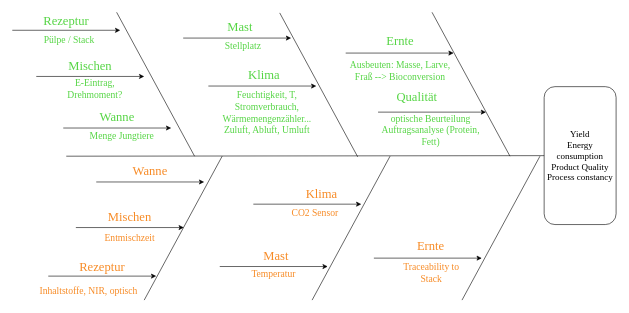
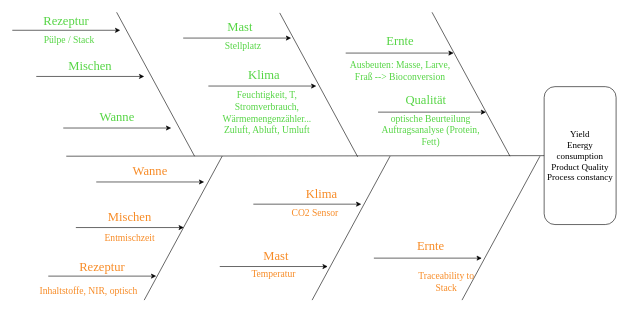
  <mxCell id="0" />
  <mxCell id="1" parent="0" />
  <mxCell id="2" value="Yield&lt;br style=&quot;border-color: var(--border-color); font-size: 15px;&quot;&gt;Energy consumption&lt;br style=&quot;border-color: var(--border-color); font-size: 15px;&quot;&gt;Product Quality&lt;br style=&quot;border-color: var(--border-color); font-size: 15px;&quot;&gt;Process constancy" style="rounded=1;whiteSpace=wrap;html=1;fontFamily=Rubik light;fontSize=15;" vertex="1" parent="1"><mxGeometry x="907" y="144" width="120" height="230" as="geometry" /></mxCell>
  <mxCell id="3" value="" style="endArrow=none;html=1;rounded=0;" edge="1" parent="1" target="2"><mxGeometry width="50" height="50" relative="1" as="geometry"><mxPoint x="110" y="260" as="sourcePoint" /><mxPoint x="900" y="260" as="targetPoint" /></mxGeometry></mxCell>
  <mxCell id="4" value="" style="endArrow=classic;html=1;rounded=0;fontColor=#55d544;" edge="1" parent="1"><mxGeometry width="50" height="50" relative="1" as="geometry"><mxPoint x="20" y="50" as="sourcePoint" /><mxPoint x="200" y="50" as="targetPoint" /></mxGeometry></mxCell>
  <mxCell id="5" value="" style="endArrow=none;html=1;rounded=0;fontColor=#55d544;" edge="1" parent="1"><mxGeometry width="50" height="50" relative="1" as="geometry"><mxPoint x="194" y="20" as="sourcePoint" /><mxPoint x="324" y="260" as="targetPoint" /></mxGeometry></mxCell>
  <mxCell id="6" value="" style="endArrow=none;html=1;rounded=0;fontColor=#55d544;" edge="1" parent="1"><mxGeometry width="50" height="50" relative="1" as="geometry"><mxPoint x="466" y="21" as="sourcePoint" /><mxPoint x="596" y="261" as="targetPoint" /></mxGeometry></mxCell>
  <mxCell id="7" value="Rezeptur" style="text;html=1;strokeColor=none;fillColor=none;align=center;verticalAlign=middle;whiteSpace=wrap;rounded=0;fontFamily=Rubik light;fontSize=21;fontColor=#55d544;" vertex="1" parent="1"><mxGeometry x="80" y="20" width="60" height="30" as="geometry" /></mxCell>
  <mxCell id="8" value="" style="endArrow=classic;html=1;rounded=0;fontColor=#55d544;" edge="1" parent="1"><mxGeometry width="50" height="50" relative="1" as="geometry"><mxPoint x="60" y="127" as="sourcePoint" /><mxPoint x="240" y="127" as="targetPoint" /></mxGeometry></mxCell>
  <mxCell id="9" value="Mischen" style="text;html=1;strokeColor=none;fillColor=none;align=center;verticalAlign=middle;whiteSpace=wrap;rounded=0;fontFamily=Rubik light;fontSize=21;fontColor=#55d544;" vertex="1" parent="1"><mxGeometry x="120" y="94" width="60" height="30" as="geometry" /></mxCell>
  <mxCell id="10" value="Pülpe / Stack" style="text;html=1;strokeColor=none;fillColor=none;align=center;verticalAlign=middle;whiteSpace=wrap;rounded=0;fontFamily=Rubik light;fontSize=16;fontColor=#55d544;" vertex="1" parent="1"><mxGeometry x="50" y="50" width="130" height="30" as="geometry" /></mxCell>
  <mxCell id="11" value="" style="endArrow=none;html=1;rounded=0;" edge="1" parent="1"><mxGeometry width="50" height="50" relative="1" as="geometry"><mxPoint x="370" y="260" as="sourcePoint" /><mxPoint x="240" y="500" as="targetPoint" /></mxGeometry></mxCell>
  <mxCell id="12" value="" style="endArrow=classic;html=1;rounded=0;fontColor=#f78b26;" edge="1" parent="1"><mxGeometry width="50" height="50" relative="1" as="geometry"><mxPoint x="80" y="460" as="sourcePoint" /><mxPoint x="260" y="460" as="targetPoint" /></mxGeometry></mxCell>
  <mxCell id="13" value="Rezeptur" style="text;html=1;strokeColor=none;fillColor=none;align=center;verticalAlign=middle;whiteSpace=wrap;rounded=0;fontFamily=Rubik light;fontSize=21;fontColor=#f78b26;" vertex="1" parent="1"><mxGeometry x="140" y="430" width="60" height="30" as="geometry" /></mxCell>
  <mxCell id="14" value="Inhaltstoffe, NIR, optisch" style="text;html=1;strokeColor=none;fillColor=none;align=center;verticalAlign=middle;whiteSpace=wrap;rounded=0;fontFamily=Rubik light;fontSize=16;fontColor=#f78b26;" vertex="1" parent="1"><mxGeometry x="60" y="470" width="175" height="30" as="geometry" /></mxCell>
- <mxCell id="15" value="E-Eintrag, Drehmoment?" style="text;html=1;strokeColor=none;fillColor=none;align=center;verticalAlign=middle;whiteSpace=wrap;rounded=0;fontFamily=Rubik light;fontSize=16;fontColor=#55d544;" vertex="1" parent="1"><mxGeometry x="93" y="133" width="130" height="30" as="geometry" /></mxCell>
  <mxCell id="16" value="" style="endArrow=classic;html=1;rounded=0;fontColor=#f78b26;" edge="1" parent="1"><mxGeometry width="50" height="50" relative="1" as="geometry"><mxPoint x="126" y="379" as="sourcePoint" /><mxPoint x="306" y="379" as="targetPoint" /></mxGeometry></mxCell>
  <mxCell id="17" value="Mischen" style="text;html=1;strokeColor=none;fillColor=none;align=center;verticalAlign=middle;whiteSpace=wrap;rounded=0;fontFamily=Rubik light;fontSize=21;fontColor=#f78b26;" vertex="1" parent="1"><mxGeometry x="186" y="346" width="60" height="30" as="geometry" /></mxCell>
  <mxCell id="18" value="Entmischzeit" style="text;html=1;strokeColor=none;fillColor=none;align=center;verticalAlign=middle;whiteSpace=wrap;rounded=0;fontFamily=Rubik light;fontSize=16;fontColor=#f78b26;" vertex="1" parent="1"><mxGeometry x="151" y="381" width="130" height="30" as="geometry" /></mxCell>
  <mxCell id="19" value="" style="endArrow=classic;html=1;rounded=0;fontColor=#55d544;" edge="1" parent="1"><mxGeometry width="50" height="50" relative="1" as="geometry"><mxPoint x="305" y="63" as="sourcePoint" /><mxPoint x="485" y="63" as="targetPoint" /></mxGeometry></mxCell>
  <mxCell id="20" value="Mast" style="text;html=1;strokeColor=none;fillColor=none;align=center;verticalAlign=middle;whiteSpace=wrap;rounded=0;fontFamily=Rubik light;fontSize=21;fontColor=#55d544;" vertex="1" parent="1"><mxGeometry x="370" y="30" width="60" height="30" as="geometry" /></mxCell>
  <mxCell id="21" value="Stellplatz" style="text;html=1;strokeColor=none;fillColor=none;align=center;verticalAlign=middle;whiteSpace=wrap;rounded=0;fontFamily=Rubik light;fontSize=16;fontColor=#55d544;" vertex="1" parent="1"><mxGeometry x="340" y="61" width="130" height="30" as="geometry" /></mxCell>
  <mxCell id="22" value="" style="endArrow=classic;html=1;rounded=0;fontColor=#f78b26;" edge="1" parent="1"><mxGeometry width="50" height="50" relative="1" as="geometry"><mxPoint x="366" y="444" as="sourcePoint" /><mxPoint x="546" y="444" as="targetPoint" /></mxGeometry></mxCell>
  <mxCell id="23" value="Mast" style="text;html=1;strokeColor=none;fillColor=none;align=center;verticalAlign=middle;whiteSpace=wrap;rounded=0;fontFamily=Rubik light;fontSize=21;fontColor=#f78b26;" vertex="1" parent="1"><mxGeometry x="430" y="411" width="60" height="30" as="geometry" /></mxCell>
  <mxCell id="24" value="" style="endArrow=none;html=1;rounded=0;" edge="1" parent="1"><mxGeometry width="50" height="50" relative="1" as="geometry"><mxPoint x="650" y="260" as="sourcePoint" /><mxPoint x="520" y="500" as="targetPoint" /></mxGeometry></mxCell>
  <mxCell id="25" value="Temperatur" style="text;html=1;strokeColor=none;fillColor=none;align=center;verticalAlign=middle;whiteSpace=wrap;rounded=0;fontFamily=Rubik light;fontSize=16;fontColor=#f78b26;" vertex="1" parent="1"><mxGeometry x="391" y="441" width="130" height="30" as="geometry" /></mxCell>
  <mxCell id="26" value="" style="endArrow=classic;html=1;rounded=0;fontColor=#55d544;" edge="1" parent="1"><mxGeometry width="50" height="50" relative="1" as="geometry"><mxPoint x="105" y="213" as="sourcePoint" /><mxPoint x="285" y="213" as="targetPoint" /></mxGeometry></mxCell>
  <mxCell id="27" value="Wanne" style="text;html=1;strokeColor=none;fillColor=none;align=center;verticalAlign=middle;whiteSpace=wrap;rounded=0;fontFamily=Rubik light;fontSize=21;fontColor=#55d544;" vertex="1" parent="1"><mxGeometry x="165" y="180" width="60" height="30" as="geometry" /></mxCell>
- <mxCell id="28" value="Menge Jungtiere" style="text;html=1;strokeColor=none;fillColor=none;align=center;verticalAlign=middle;whiteSpace=wrap;rounded=0;fontFamily=Rubik light;fontSize=16;fontColor=#55d544;" vertex="1" parent="1"><mxGeometry x="138" y="211" width="130" height="30" as="geometry" /></mxCell>
  <mxCell id="29" value="" style="endArrow=classic;html=1;rounded=0;fontColor=#f78b26;" edge="1" parent="1"><mxGeometry width="50" height="50" relative="1" as="geometry"><mxPoint x="160" y="303" as="sourcePoint" /><mxPoint x="340" y="303" as="targetPoint" /></mxGeometry></mxCell>
  <mxCell id="30" value="Wanne" style="text;html=1;strokeColor=none;fillColor=none;align=center;verticalAlign=middle;whiteSpace=wrap;rounded=0;fontFamily=Rubik light;fontSize=21;fontColor=#f78b26;" vertex="1" parent="1"><mxGeometry x="220" y="270" width="60" height="30" as="geometry" /></mxCell>
  <mxCell id="31" value="" style="endArrow=classic;html=1;rounded=0;fontColor=#55d544;" edge="1" parent="1"><mxGeometry width="50" height="50" relative="1" as="geometry"><mxPoint x="347" y="143" as="sourcePoint" /><mxPoint x="527" y="143" as="targetPoint" /></mxGeometry></mxCell>
  <mxCell id="32" value="Klima" style="text;html=1;strokeColor=none;fillColor=none;align=center;verticalAlign=middle;whiteSpace=wrap;rounded=0;fontFamily=Rubik light;fontSize=21;fontColor=#55d544;" vertex="1" parent="1"><mxGeometry x="410" y="110" width="60" height="30" as="geometry" /></mxCell>
  <mxCell id="33" value="Feuchtigkeit, T, Stromverbrauch, Wärmemengenzähler... Zuluft, Abluft, Umluft" style="text;html=1;strokeColor=none;fillColor=none;align=center;verticalAlign=middle;whiteSpace=wrap;rounded=0;fontFamily=Rubik light;fontSize=16;fontColor=#55d544;" vertex="1" parent="1"><mxGeometry x="360" y="172" width="170" height="30" as="geometry" /></mxCell>
  <mxCell id="34" value="" style="endArrow=classic;html=1;rounded=0;fontColor=#f78b26;" edge="1" parent="1"><mxGeometry width="50" height="50" relative="1" as="geometry"><mxPoint x="422" y="340" as="sourcePoint" /><mxPoint x="602" y="340" as="targetPoint" /></mxGeometry></mxCell>
  <mxCell id="35" value="Klima" style="text;html=1;strokeColor=none;fillColor=none;align=center;verticalAlign=middle;whiteSpace=wrap;rounded=0;fontFamily=Rubik light;fontSize=21;fontColor=#f78b26;" vertex="1" parent="1"><mxGeometry x="506" y="308" width="60" height="30" as="geometry" /></mxCell>
  <mxCell id="36" value="CO2 Sensor" style="text;html=1;strokeColor=none;fillColor=none;align=center;verticalAlign=middle;whiteSpace=wrap;rounded=0;fontFamily=Rubik light;fontSize=16;fontColor=#f78b26;" vertex="1" parent="1"><mxGeometry x="440" y="339" width="170" height="30" as="geometry" /></mxCell>
  <mxCell id="37" value="" style="endArrow=none;html=1;rounded=0;fontColor=#55d544;" edge="1" parent="1"><mxGeometry width="50" height="50" relative="1" as="geometry"><mxPoint x="720" y="20" as="sourcePoint" /><mxPoint x="850" y="260" as="targetPoint" /></mxGeometry></mxCell>
  <mxCell id="38" value="Ernte" style="text;html=1;strokeColor=none;fillColor=none;align=center;verticalAlign=middle;whiteSpace=wrap;rounded=0;fontFamily=Rubik light;fontSize=21;fontColor=#55d544;" vertex="1" parent="1"><mxGeometry x="637" y="53" width="60" height="30" as="geometry" /></mxCell>
  <mxCell id="39" value="" style="endArrow=classic;html=1;rounded=0;fontColor=#55d544;" edge="1" parent="1"><mxGeometry width="50" height="50" relative="1" as="geometry"><mxPoint x="576" y="88" as="sourcePoint" /><mxPoint x="756" y="88" as="targetPoint" /></mxGeometry></mxCell>
  <mxCell id="40" value="Ausbeuten: Masse, Larve, Fraß --&amp;gt; Bioconversion" style="text;html=1;strokeColor=none;fillColor=none;align=center;verticalAlign=middle;whiteSpace=wrap;rounded=0;fontFamily=Rubik light;fontSize=16;fontColor=#55d544;" vertex="1" parent="1"><mxGeometry x="572" y="103" width="190" height="30" as="geometry" /></mxCell>
  <mxCell id="41" value="" style="endArrow=classic;html=1;rounded=0;fontColor=#55d544;" edge="1" parent="1"><mxGeometry width="50" height="50" relative="1" as="geometry"><mxPoint x="630" y="186.5" as="sourcePoint" /><mxPoint x="810" y="186.5" as="targetPoint" /></mxGeometry></mxCell>
- <mxCell id="42" value="Qualität" style="text;html=1;strokeColor=none;fillColor=none;align=center;verticalAlign=middle;whiteSpace=wrap;rounded=0;fontFamily=Rubik light;fontSize=21;fontColor=#55d544;" vertex="1" parent="1"><mxGeometry x="665" y="146" width="60" height="30" as="geometry" /></mxCell>
+ <mxCell id="42" value="Qualität" style="text;html=1;strokeColor=none;fillColor=none;align=center;verticalAlign=middle;whiteSpace=wrap;rounded=0;fontFamily=Rubik light;fontSize=21;fontColor=#55d544;" vertex="1" parent="1"><mxGeometry x="680" y="151" width="60" height="30" as="geometry" /></mxCell>
  <mxCell id="43" value="optische Beurteilung&lt;br&gt;Auftragsanalyse (Protein, Fett)" style="text;html=1;strokeColor=none;fillColor=none;align=center;verticalAlign=middle;whiteSpace=wrap;rounded=0;fontFamily=Rubik light;fontSize=16;fontColor=#55d544;" vertex="1" parent="1"><mxGeometry x="623" y="201" width="190" height="30" as="geometry" /></mxCell>
  <mxCell id="44" value="" style="endArrow=none;html=1;rounded=0;" edge="1" parent="1"><mxGeometry width="50" height="50" relative="1" as="geometry"><mxPoint x="900" y="260" as="sourcePoint" /><mxPoint x="770" y="500" as="targetPoint" /></mxGeometry></mxCell>
  <mxCell id="45" value="Ernte" style="text;html=1;strokeColor=none;fillColor=none;align=center;verticalAlign=middle;whiteSpace=wrap;rounded=0;fontFamily=Rubik light;fontSize=21;fontColor=#f78b26;" vertex="1" parent="1"><mxGeometry x="688" y="395" width="60" height="30" as="geometry" /></mxCell>
  <mxCell id="46" value="" style="endArrow=classic;html=1;rounded=0;fontColor=#f78b26;" edge="1" parent="1"><mxGeometry width="50" height="50" relative="1" as="geometry"><mxPoint x="623" y="430" as="sourcePoint" /><mxPoint x="803" y="430" as="targetPoint" /></mxGeometry></mxCell>
- <mxCell id="47" value="Traceability to Stack" style="text;html=1;strokeColor=none;fillColor=none;align=center;verticalAlign=middle;whiteSpace=wrap;rounded=0;fontFamily=Rubik light;fontSize=16;fontColor=#f78b26;" vertex="1" parent="1"><mxGeometry x="656.5" y="440" width="123.5" height="30" as="geometry" /></mxCell>
+ <mxCell id="47" value="Traceability to Stack" style="text;html=1;strokeColor=none;fillColor=none;align=center;verticalAlign=middle;whiteSpace=wrap;rounded=0;fontFamily=Rubik light;fontSize=16;fontColor=#f78b26;" vertex="1" parent="1"><mxGeometry x="681.5" y="455" width="123.5" height="30" as="geometry" /></mxCell>
